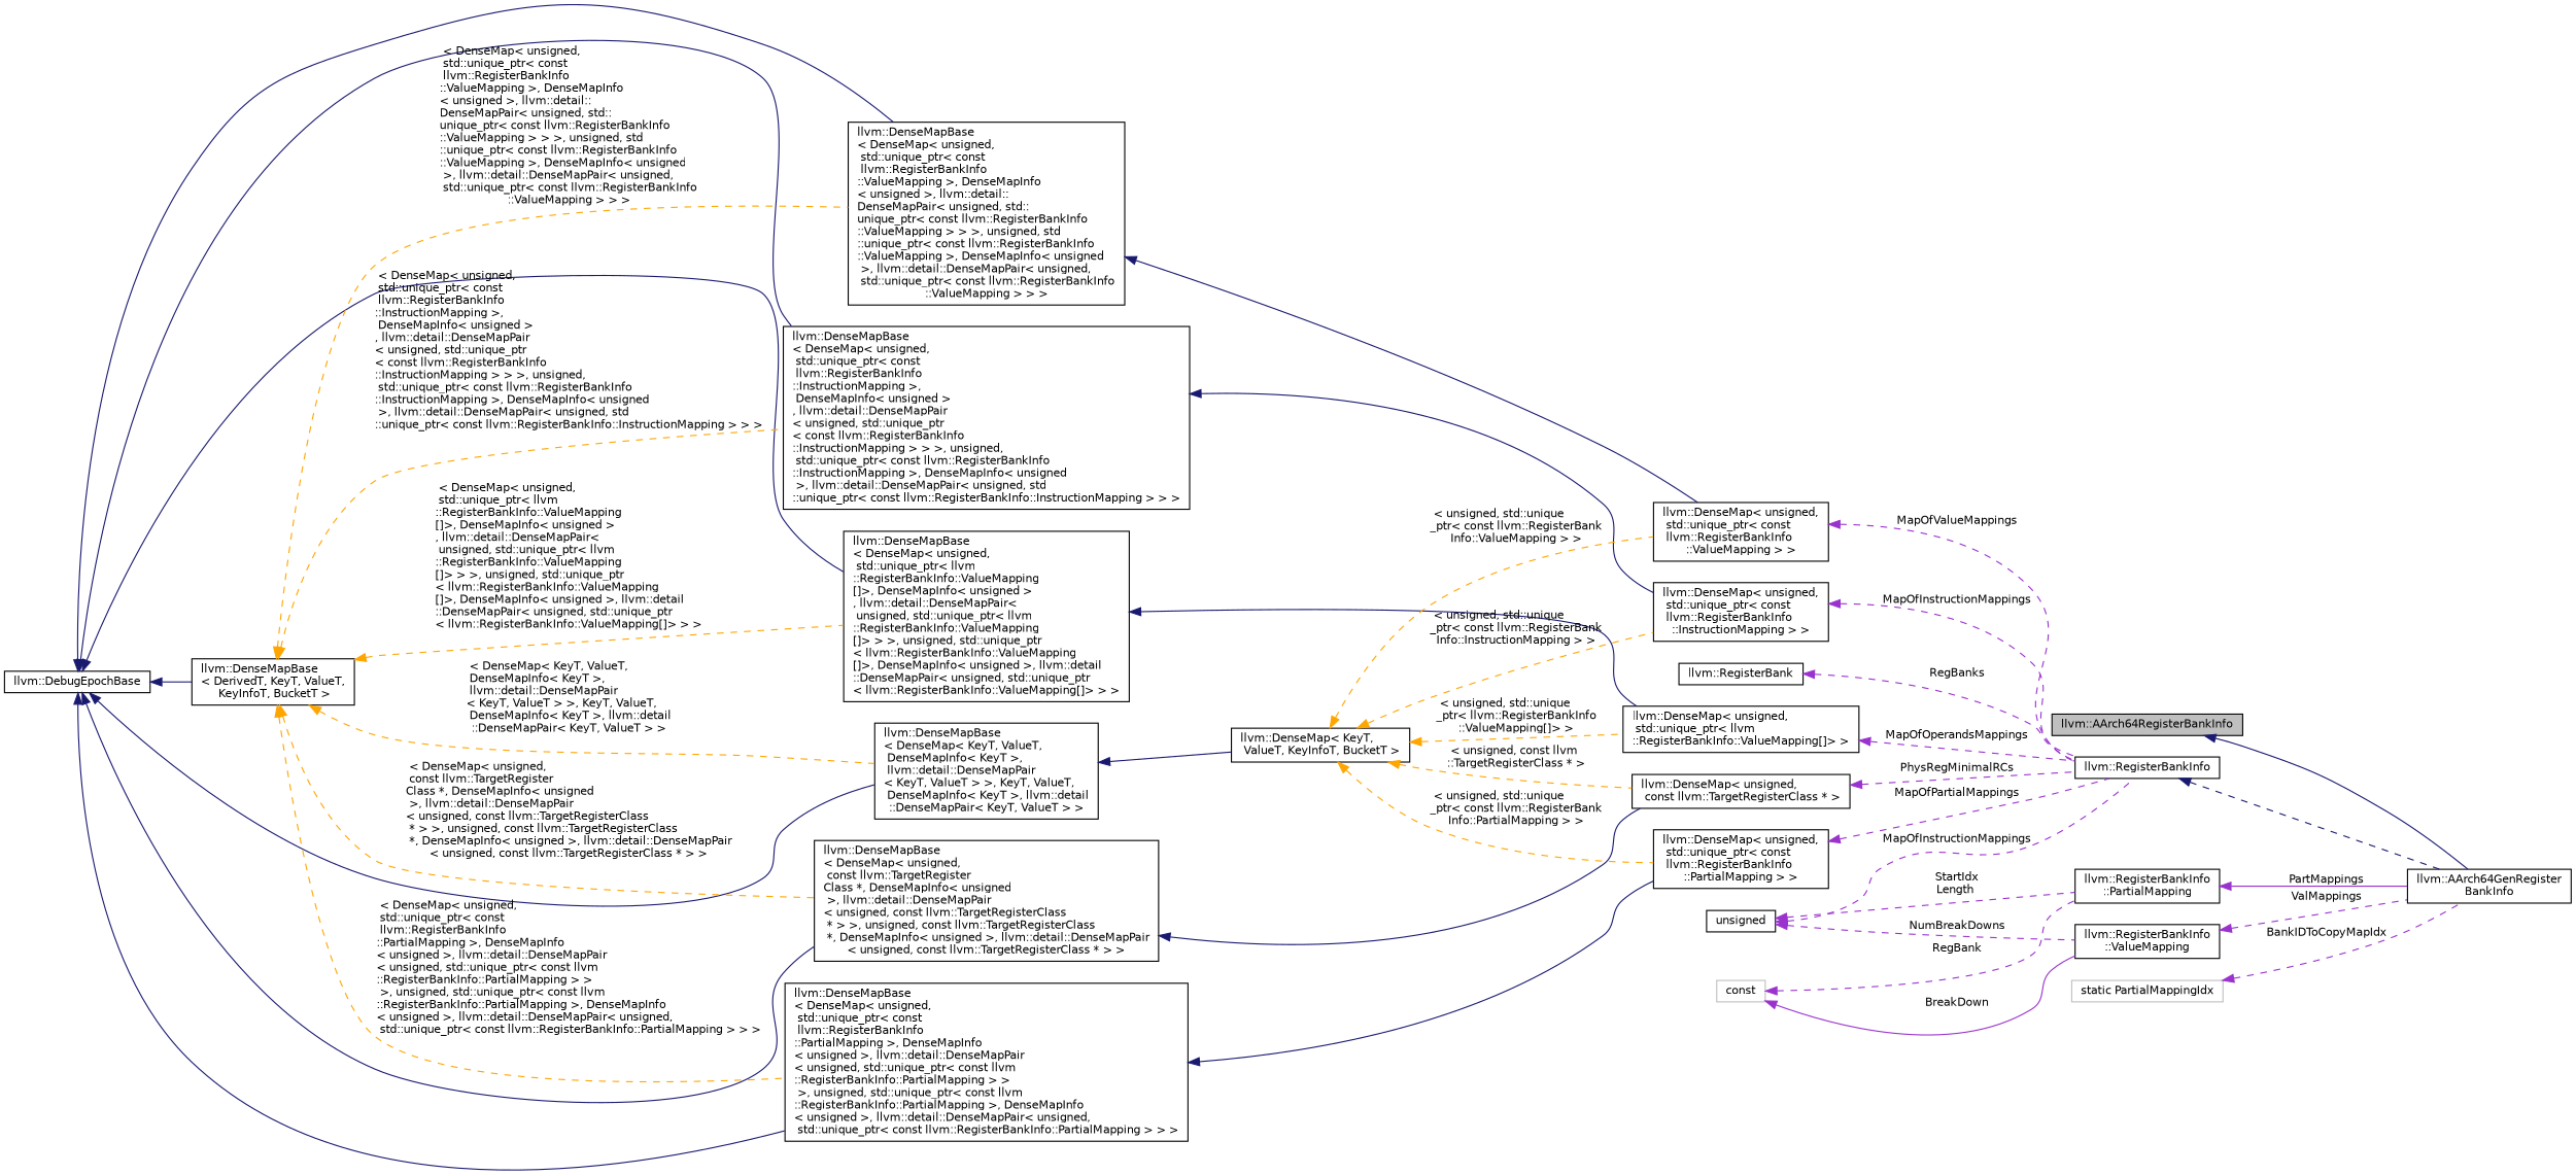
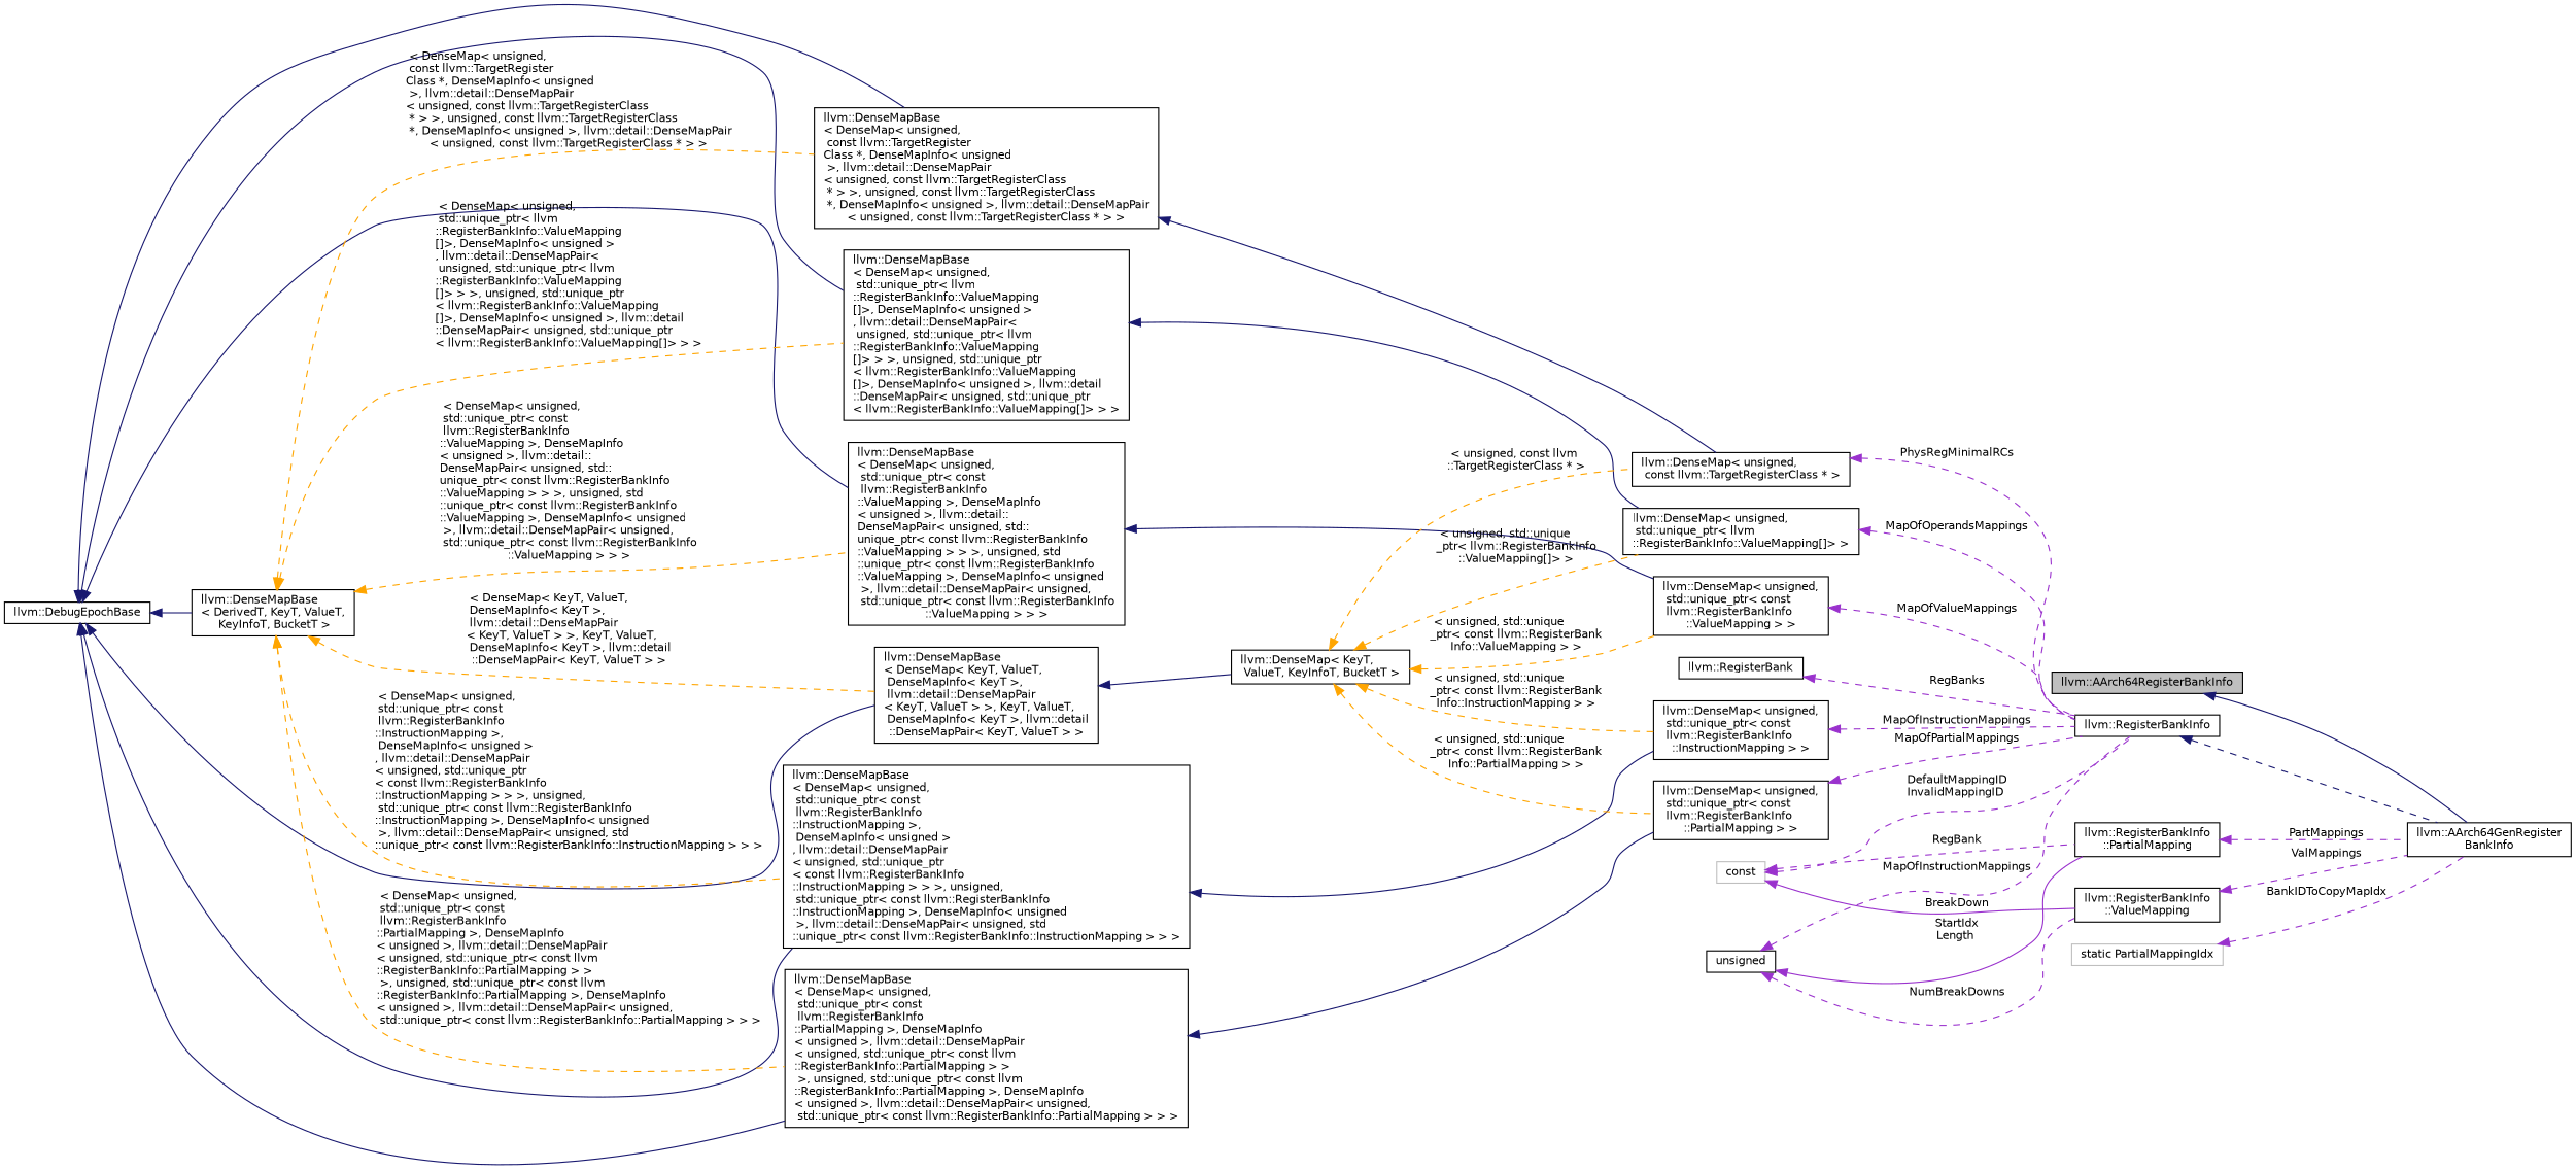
  digraph {
    rankdir=LR
    node [color=black fontname=Helvetica fontsize=10 shape=record]
    edge [color=midnightblue dir=back fontname=Helvetica fontsize=10 labelfontname=Helvetica labelfontsize=10 style=dashed]
    n1 [fillcolor=grey75 fontcolor=black height=0.2 label="llvm::AArch64RegisterBankInfo" style=filled width=0.4]
    n2 [height=0.2 label="llvm::AArch64GenRegister\lBankInfo" width=0.4]
    n3 [height=0.2 label="llvm::RegisterBankInfo" width=0.4]
    n4 [height=0.2 label="llvm::DenseMap\< unsigned,\l std::unique_ptr\< const\l llvm::RegisterBankInfo\l::ValueMapping \> \>" width=0.4]
    n5 [height=0.2 label="llvm::DenseMapBase\l\< DenseMap\< unsigned,\l std::unique_ptr\< const\l llvm::RegisterBankInfo\l::ValueMapping \>, DenseMapInfo\l\< unsigned \>, llvm::detail::\lDenseMapPair\< unsigned, std::\lunique_ptr\< const llvm::RegisterBankInfo\l::ValueMapping \> \> \>, unsigned, std\l::unique_ptr\< const llvm::RegisterBankInfo\l::ValueMapping \>, DenseMapInfo\< unsigned\l \>, llvm::detail::DenseMapPair\< unsigned,\l std::unique_ptr\< const llvm::RegisterBankInfo\l::ValueMapping \> \> \>" width=0.4]
    n6 [height=0.2 label="llvm::DebugEpochBase" width=0.4]
    n7 [height=0.2 label="llvm::DenseMapBase\l\< DerivedT, KeyT, ValueT,\l KeyInfoT, BucketT \>" width=0.4]
    n8 [height=0.2 label="llvm::DenseMapBase\l\< DenseMap\< KeyT, ValueT,\l DenseMapInfo\< KeyT \>,\l llvm::detail::DenseMapPair\l\< KeyT, ValueT \> \>, KeyT, ValueT,\l DenseMapInfo\< KeyT \>, llvm::detail\l::DenseMapPair\< KeyT, ValueT \> \>" width=0.4]
    n9 [height=0.2 label="llvm::DenseMapBase\l\< DenseMap\< unsigned,\l std::unique_ptr\< const\l llvm::RegisterBankInfo\l::PartialMapping \>, DenseMapInfo\l\< unsigned \>, llvm::detail::DenseMapPair\l\< unsigned, std::unique_ptr\< const llvm\l::RegisterBankInfo::PartialMapping \> \>\l \>, unsigned, std::unique_ptr\< const llvm\l::RegisterBankInfo::PartialMapping \>, DenseMapInfo\l\< unsigned \>, llvm::detail::DenseMapPair\< unsigned,\l std::unique_ptr\< const llvm::RegisterBankInfo::PartialMapping \> \> \>" width=0.4]
    n10 [height=0.2 label="llvm::DenseMapBase\l\< DenseMap\< unsigned,\l std::unique_ptr\< llvm\l::RegisterBankInfo::ValueMapping\l[]\>, DenseMapInfo\< unsigned \>\l, llvm::detail::DenseMapPair\<\l unsigned, std::unique_ptr\< llvm\l::RegisterBankInfo::ValueMapping\l[]\> \> \>, unsigned, std::unique_ptr\l\< llvm::RegisterBankInfo::ValueMapping\l[]\>, DenseMapInfo\< unsigned \>, llvm::detail\l::DenseMapPair\< unsigned, std::unique_ptr\l\< llvm::RegisterBankInfo::ValueMapping[]\> \> \>" width=0.4]
    n11 [height=0.2 label="llvm::DenseMapBase\l\< DenseMap\< unsigned,\l const llvm::TargetRegister\lClass *, DenseMapInfo\< unsigned\l \>, llvm::detail::DenseMapPair\l\< unsigned, const llvm::TargetRegisterClass\l * \> \>, unsigned, const llvm::TargetRegisterClass\l *, DenseMapInfo\< unsigned \>, llvm::detail::DenseMapPair\l\< unsigned, const llvm::TargetRegisterClass * \> \>" width=0.4]
    n12 [height=0.2 label="llvm::DenseMapBase\l\< DenseMap\< unsigned,\l std::unique_ptr\< const\l llvm::RegisterBankInfo\l::InstructionMapping \>,\l DenseMapInfo\< unsigned \>\l, llvm::detail::DenseMapPair\l\< unsigned, std::unique_ptr\l\< const llvm::RegisterBankInfo\l::InstructionMapping \> \> \>, unsigned,\l std::unique_ptr\< const llvm::RegisterBankInfo\l::InstructionMapping \>, DenseMapInfo\< unsigned\l \>, llvm::detail::DenseMapPair\< unsigned, std\l::unique_ptr\< const llvm::RegisterBankInfo::InstructionMapping \> \> \>" width=0.4]
    n13 [height=0.2 label="llvm::DenseMap\< KeyT,\l ValueT, KeyInfoT, BucketT \>" width=0.4]
    n14 [height=0.2 label="llvm::DenseMap\< unsigned,\l std::unique_ptr\< const\l llvm::RegisterBankInfo\l::PartialMapping \> \>" width=0.4]
    n15 [height=0.2 label="llvm::DenseMap\< unsigned,\l std::unique_ptr\< llvm\l::RegisterBankInfo::ValueMapping[]\> \>" width=0.4]
    n16 [height=0.2 label="llvm::DenseMap\< unsigned,\l const llvm::TargetRegisterClass * \>" width=0.4]
    n17 [height=0.2 label="llvm::DenseMap\< unsigned,\l std::unique_ptr\< const\l llvm::RegisterBankInfo\l::InstructionMapping \> \>" width=0.4]
    n18 [color=grey75 height=0.2 label=const width=0.4]
    n19 [height=0.2 label="llvm::RegisterBankInfo\l::ValueMapping" width=0.4]
    n20 [height=0.2 label="llvm::RegisterBankInfo\l::PartialMapping" width=0.4]
    n21 [height=0.2 label=unsigned width=0.4]
    n22 [height=0.2 label="llvm::RegisterBank" width=0.4]
    n23 [color=grey75 height=0.2 label="static PartialMappingIdx" width=0.4]
    n1 -> n2 [style=solid]
    n3 -> n2
    n4 -> n3 [color=darkorchid3 label=" MapOfValueMappings"]
    n5 -> n4 [style=solid]
    n6 -> n5 [style=solid]
    n6 -> n7 [style=solid]
    n6 -> n8 [style=solid]
    n6 -> n9 [style=solid]
    n6 -> n10 [style=solid]
    n6 -> n11 [style=solid]
    n6 -> n12 [style=solid]
    n7 -> n5 [color=orange label=" \< DenseMap\< unsigned,\l std::unique_ptr\< const\l llvm::RegisterBankInfo\l::ValueMapping \>, DenseMapInfo\l\< unsigned \>, llvm::detail::\lDenseMapPair\< unsigned, std::\lunique_ptr\< const llvm::RegisterBankInfo\l::ValueMapping \> \> \>, unsigned, std\l::unique_ptr\< const llvm::RegisterBankInfo\l::ValueMapping \>, DenseMapInfo\< unsigned\l \>, llvm::detail::DenseMapPair\< unsigned,\l std::unique_ptr\< const llvm::RegisterBankInfo\l::ValueMapping \> \> \>"]
    n7 -> n8 [color=orange label=" \< DenseMap\< KeyT, ValueT,\l DenseMapInfo\< KeyT \>,\l llvm::detail::DenseMapPair\l\< KeyT, ValueT \> \>, KeyT, ValueT,\l DenseMapInfo\< KeyT \>, llvm::detail\l::DenseMapPair\< KeyT, ValueT \> \>"]
    n7 -> n9 [color=orange label=" \< DenseMap\< unsigned,\l std::unique_ptr\< const\l llvm::RegisterBankInfo\l::PartialMapping \>, DenseMapInfo\l\< unsigned \>, llvm::detail::DenseMapPair\l\< unsigned, std::unique_ptr\< const llvm\l::RegisterBankInfo::PartialMapping \> \>\l \>, unsigned, std::unique_ptr\< const llvm\l::RegisterBankInfo::PartialMapping \>, DenseMapInfo\l\< unsigned \>, llvm::detail::DenseMapPair\< unsigned,\l std::unique_ptr\< const llvm::RegisterBankInfo::PartialMapping \> \> \>"]
    n7 -> n10 [color=orange label=" \< DenseMap\< unsigned,\l std::unique_ptr\< llvm\l::RegisterBankInfo::ValueMapping\l[]\>, DenseMapInfo\< unsigned \>\l, llvm::detail::DenseMapPair\<\l unsigned, std::unique_ptr\< llvm\l::RegisterBankInfo::ValueMapping\l[]\> \> \>, unsigned, std::unique_ptr\l\< llvm::RegisterBankInfo::ValueMapping\l[]\>, DenseMapInfo\< unsigned \>, llvm::detail\l::DenseMapPair\< unsigned, std::unique_ptr\l\< llvm::RegisterBankInfo::ValueMapping[]\> \> \>"]
    n7 -> n11 [color=orange label=" \< DenseMap\< unsigned,\l const llvm::TargetRegister\lClass *, DenseMapInfo\< unsigned\l \>, llvm::detail::DenseMapPair\l\< unsigned, const llvm::TargetRegisterClass\l * \> \>, unsigned, const llvm::TargetRegisterClass\l *, DenseMapInfo\< unsigned \>, llvm::detail::DenseMapPair\l\< unsigned, const llvm::TargetRegisterClass * \> \>"]
    n7 -> n12 [color=orange label=" \< DenseMap\< unsigned,\l std::unique_ptr\< const\l llvm::RegisterBankInfo\l::InstructionMapping \>,\l DenseMapInfo\< unsigned \>\l, llvm::detail::DenseMapPair\l\< unsigned, std::unique_ptr\l\< const llvm::RegisterBankInfo\l::InstructionMapping \> \> \>, unsigned,\l std::unique_ptr\< const llvm::RegisterBankInfo\l::InstructionMapping \>, DenseMapInfo\< unsigned\l \>, llvm::detail::DenseMapPair\< unsigned, std\l::unique_ptr\< const llvm::RegisterBankInfo::InstructionMapping \> \> \>"]
    n8 -> n13 [style=solid]
    n9 -> n14 [style=solid]
    n10 -> n15 [style=solid]
    n11 -> n16 [style=solid]
    n12 -> n17 [style=solid]
    n13 -> n4 [color=orange label=" \< unsigned, std::unique\l_ptr\< const llvm::RegisterBank\lInfo::ValueMapping \> \>"]
    n13 -> n14 [color=orange label=" \< unsigned, std::unique\l_ptr\< const llvm::RegisterBank\lInfo::PartialMapping \> \>"]
    n13 -> n15 [color=orange label=" \< unsigned, std::unique\l_ptr\< llvm::RegisterBankInfo\l::ValueMapping[]\> \>"]
    n13 -> n16 [color=orange label=" \< unsigned, const llvm\l::TargetRegisterClass * \>"]
    n13 -> n17 [color=orange label=" \< unsigned, std::unique\l_ptr\< const llvm::RegisterBank\lInfo::InstructionMapping \> \>"]
    n14 -> n3 [color=darkorchid3 label=" MapOfPartialMappings"]
    n15 -> n3 [color=darkorchid3 label=" MapOfOperandsMappings"]
    n16 -> n3 [color=darkorchid3 label=" PhysRegMinimalRCs"]
    n17 -> n3 [color=darkorchid3 label=" MapOfInstructionMappings"]
+   n18 -> n3 [color=darkorchid3 label=" DefaultMappingID\nInvalidMappingID"]
    n18 -> n19 [color=darkorchid3 label=" BreakDown" style=solid]
    n18 -> n20 [color=darkorchid3 label=" RegBank"]
    n19 -> n2 [color=darkorchid3 label=" ValMappings"]
-   n20 -> n2 [color=darkorchid3 label=" PartMappings" style=solid]
+   n20 -> n2 [color=darkorchid3 label=" PartMappings"]
    n21 -> n3 [color=darkorchid3 label=" MapOfInstructionMappings"]
    n21 -> n19 [color=darkorchid3 label=" NumBreakDowns"]
-   n21 -> n20 [color=darkorchid3 label=" StartIdx\nLength"]
+   n21 -> n20 [color=darkorchid3 label=" StartIdx\nLength" style=solid]
    n22 -> n3 [color=darkorchid3 label=" RegBanks"]
    n23 -> n2 [color=darkorchid3 label=" BankIDToCopyMapIdx"]
  }
